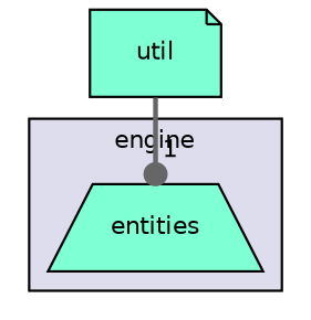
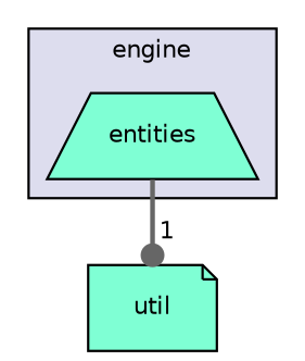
  digraph {
    compound=true
    node [fillcolor=aquamarine fontname=Helvetica fontsize=10 style=filled]
    n1 [label=entities pencolor=black shape=trapezium]
    n2 [label=util shape=note]
    subgraph cluster_1 {
      bgcolor="#ddddee"
      fontname=Helvetica
      fontsize=10
      label=engine
      pencolor=black
      n1
    }
-   n2 -> n1 [headlabel=1 labeldistance=1.5 labelfontname=Helvetica labelfontsize=10 color=gray40 style=bold arrowhead=dot]
+   n1 -> n2 [headlabel=1 labeldistance=1.5 labelfontname=Helvetica labelfontsize=10 color=gray40 style=bold arrowhead=dot]
  }
